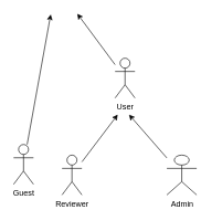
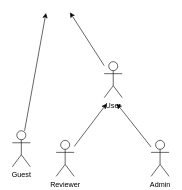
  <mxCell id="0" />
  <mxCell id="1" parent="0" />
  <mxCell id="2" style="edgeStyle=none;rounded=0;orthogonalLoop=1;jettySize=auto;html=1;" parent="1" source="3" edge="1"><mxGeometry relative="1" as="geometry"><mxPoint x="76" y="21" as="targetPoint" /></mxGeometry></mxCell>
  <mxCell id="3" value="Guest" style="shape=umlActor;verticalLabelPosition=bottom;verticalAlign=top;html=1;outlineConnect=0;" parent="1" vertex="1"><mxGeometry x="20" y="217" width="30" height="60" as="geometry" /></mxCell>
  <mxCell id="4" style="edgeStyle=none;rounded=0;orthogonalLoop=1;jettySize=auto;html=1;" parent="1" source="5" edge="1"><mxGeometry relative="1" as="geometry"><mxPoint x="116" y="20" as="targetPoint" /></mxGeometry></mxCell>
- <mxCell id="5" value="User" style="shape=umlActor;verticalLabelPosition=bottom;verticalAlign=top;html=1;outlineConnect=0;" parent="1" vertex="1"><mxGeometry x="173" y="87" width="30" height="60" as="geometry" /></mxCell>
+ <mxCell id="5" value="User" style="shape=umlActor;verticalLabelPosition=bottom;verticalAlign=top;html=1;outlineConnect=0;" parent="1" vertex="1"><mxGeometry x="173" y="102" width="30" height="60" as="geometry" /></mxCell>
  <mxCell id="6" style="edgeStyle=none;rounded=0;orthogonalLoop=1;jettySize=auto;html=1;" parent="1" source="7" edge="1"><mxGeometry relative="1" as="geometry"><mxPoint x="177" y="172" as="targetPoint" /></mxGeometry></mxCell>
  <mxCell id="7" value="Reviewer" style="shape=umlActor;verticalLabelPosition=bottom;verticalAlign=top;html=1;outlineConnect=0;" parent="1" vertex="1"><mxGeometry x="93" y="233" width="30" height="60" as="geometry" /></mxCell>
  <mxCell id="8" style="edgeStyle=none;rounded=0;orthogonalLoop=1;jettySize=auto;html=1;" parent="1" source="9" edge="1"><mxGeometry relative="1" as="geometry"><mxPoint x="194" y="172" as="targetPoint" /></mxGeometry></mxCell>
- <mxCell id="9" value="Admin" style="shape=umlActor;verticalLabelPosition=bottom;verticalAlign=top;html=1;outlineConnect=0;" parent="1" vertex="1"><mxGeometry x="251" y="233" width="45" height="60" as="geometry" /></mxCell>
+ <mxCell id="9" value="Admin" style="shape=umlActor;verticalLabelPosition=bottom;verticalAlign=top;html=1;outlineConnect=0;" parent="1" vertex="1"><mxGeometry x="251" y="233" width="30" height="60" as="geometry" /></mxCell>
